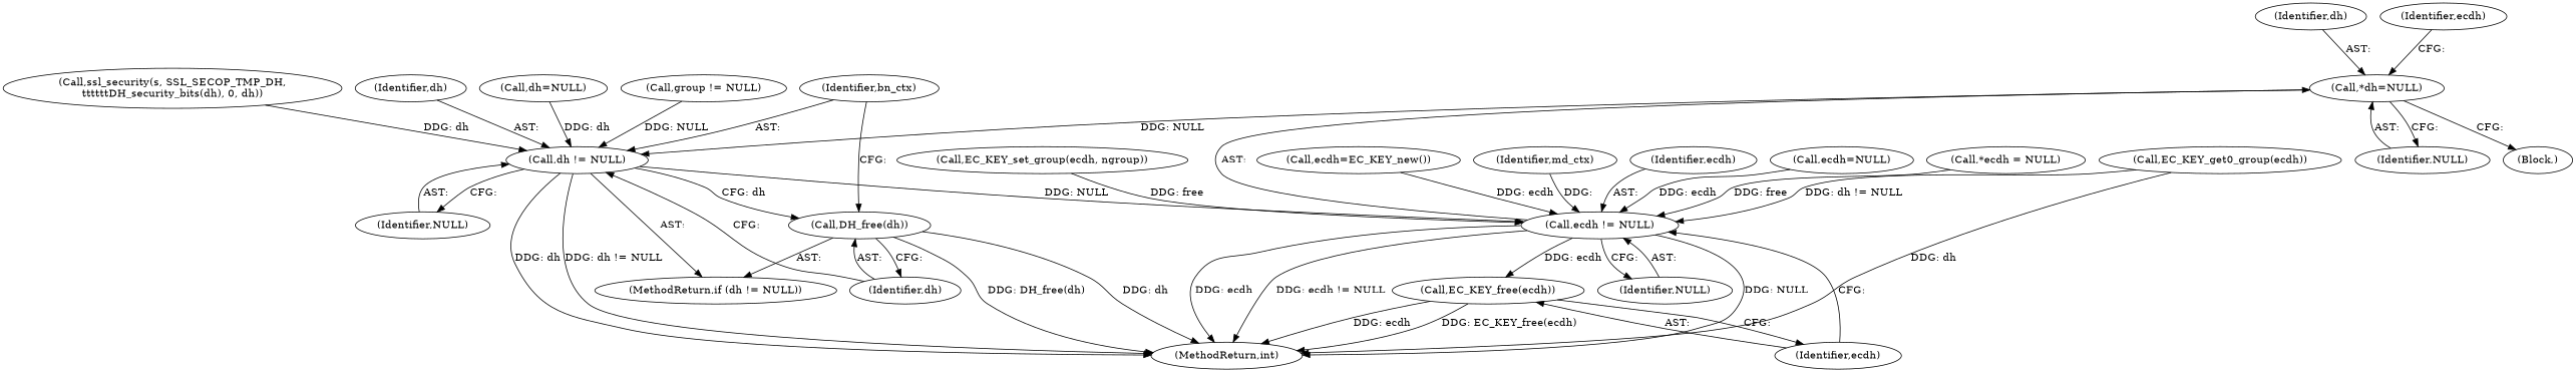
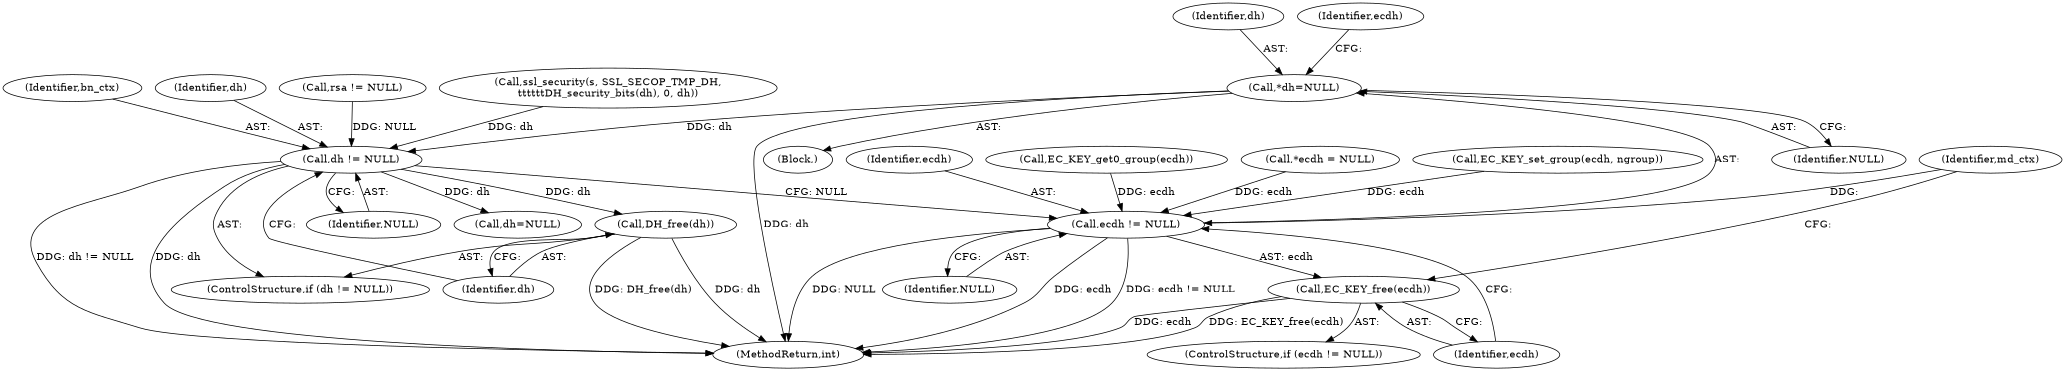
  digraph {
    fontname="DejaVu Serif"
    node [fontname="DejaVu Serif"]
    edge [fontname="DejaVu Serif"]
    n1 [label="(Call,*dh=NULL)"]
    n2 [label="(Call,dh != NULL)"]
    n3 [label="(Identifier,NULL)"]
    n4 [label="(Block,)"]
    n5 [label="(MethodReturn,int)"]
    n6 [label="(Call,DH_free(dh))"]
    n7 [label="(Call,ecdh != NULL)"]
-   n8 [label="(MethodReturn,if (dh != NULL))"]
+   n8 [label="(ControlStructure,if (dh != NULL))"]
    n9 [label="(Identifier,NULL)"]
    n10 [label="(Identifier,dh)"]
    n11 [label="(Call,EC_KEY_free(ecdh))"]
    n12 [label="(Identifier,NULL)"]
+   n13 [label="(ControlStructure,if (ecdh != NULL))"]
    n14 [label="(Identifier,ecdh)"]
-   n15 [label="(Call,ecdh=EC_KEY_new())"]
    n16 [label="(Identifier,bn_ctx)"]
    n17 [label="(Identifier,md_ctx)"]
    n18 [label="(Identifier,dh)"]
    n19 [label="(Identifier,dh)"]
    n20 [label="(Call,dh=NULL)"]
    n21 [label="(Identifier,ecdh)"]
    n22 [label="(Identifier,ecdh)"]
-   n23 [label="(Call,group != NULL)"]
-   n24 [label="(Call,ecdh=NULL)"]
+   n23 [label="(Call,rsa != NULL)"]
    n25 [label="(Call,EC_KEY_get0_group(ecdh))"]
    n26 [label="(Call,ssl_security(s, SSL_SECOP_TMP_DH,\n\t\t\t\t\t\tDH_security_bits(dh), 0, dh))"]
    n27 [label="(Call,*ecdh = NULL)"]
    n28 [label="(Call,EC_KEY_set_group(ecdh, ngroup))"]
-   n1 -> n2 [label="DDG: NULL"]
+   n1 -> n2 [label="DDG: dh"]
    n1 -> n3 [label="CFG: "]
-   n1 -> n4 [label="CFG: "]
-   n25 -> n5 [label="DDG: dh"]
+   n1 -> n4 [label="AST: "]
+   n1 -> n5 [label="DDG: dh"]
    n2 -> n5 [label="DDG: dh != NULL"]
    n2 -> n5 [label="DDG: dh"]
-   n2 -> n6 [label="CFG: dh"]
-   n2 -> n7 [label="DDG: NULL"]
+   n2 -> n6 [label="DDG: dh"]
+   n2 -> n7 [label="CFG: NULL"]
    n2 -> n8 [label="AST: "]
    n2 -> n9 [label="CFG: "]
    n3 -> n1 [label="AST: "]
    n6 -> n5 [label="DDG: dh"]
    n6 -> n5 [label="DDG: DH_free(dh)"]
    n6 -> n8 [label="AST: "]
    n6 -> n10 [label="CFG: "]
    n7 -> n1 [label="AST: "]
    n7 -> n5 [label="DDG: NULL"]
    n7 -> n5 [label="DDG: ecdh"]
    n7 -> n5 [label="DDG: ecdh != NULL"]
-   n7 -> n11 [label="DDG: ecdh"]
+   n7 -> n11 [label="AST: ecdh"]
    n7 -> n12 [label="CFG: "]
    n9 -> n2 [label="AST: "]
    n10 -> n2 [label="CFG: "]
    n10 -> n6 [label="AST: "]
    n11 -> n5 [label="DDG: EC_KEY_free(ecdh)"]
    n11 -> n5 [label="DDG: ecdh"]
+   n11 -> n13 [label="AST: "]
    n11 -> n14 [label="CFG: "]
    n12 -> n7 [label="AST: "]
    n14 -> n7 [label="CFG: "]
    n14 -> n11 [label="AST: "]
-   n15 -> n7 [label="DDG: ecdh"]
    n16 -> n2 [label="AST: "]
-   n16 -> n6 [label="CFG: "]
    n17 -> n7 [label="DDG: "]
+   n17 -> n11 [label="CFG: "]
    n18 -> n2 [label="AST: "]
    n19 -> n1 [label="AST: "]
-   n20 -> n2 [label="DDG: dh"]
+   n2 -> n20 [label="DDG: dh"]
    n21 -> n7 [label="AST: "]
    n22 -> n1 [label="CFG: "]
    n23 -> n2 [label="DDG: NULL"]
-   n24 -> n7 [label="DDG: ecdh"]
-   n25 -> n7 [label="DDG: dh != NULL"]
+   n25 -> n7 [label="DDG: ecdh"]
    n26 -> n2 [label="DDG: dh"]
-   n27 -> n7 [label="DDG: free"]
-   n28 -> n7 [label="DDG: free"]
+   n27 -> n7 [label="DDG: ecdh"]
+   n28 -> n7 [label="DDG: ecdh"]
  }
